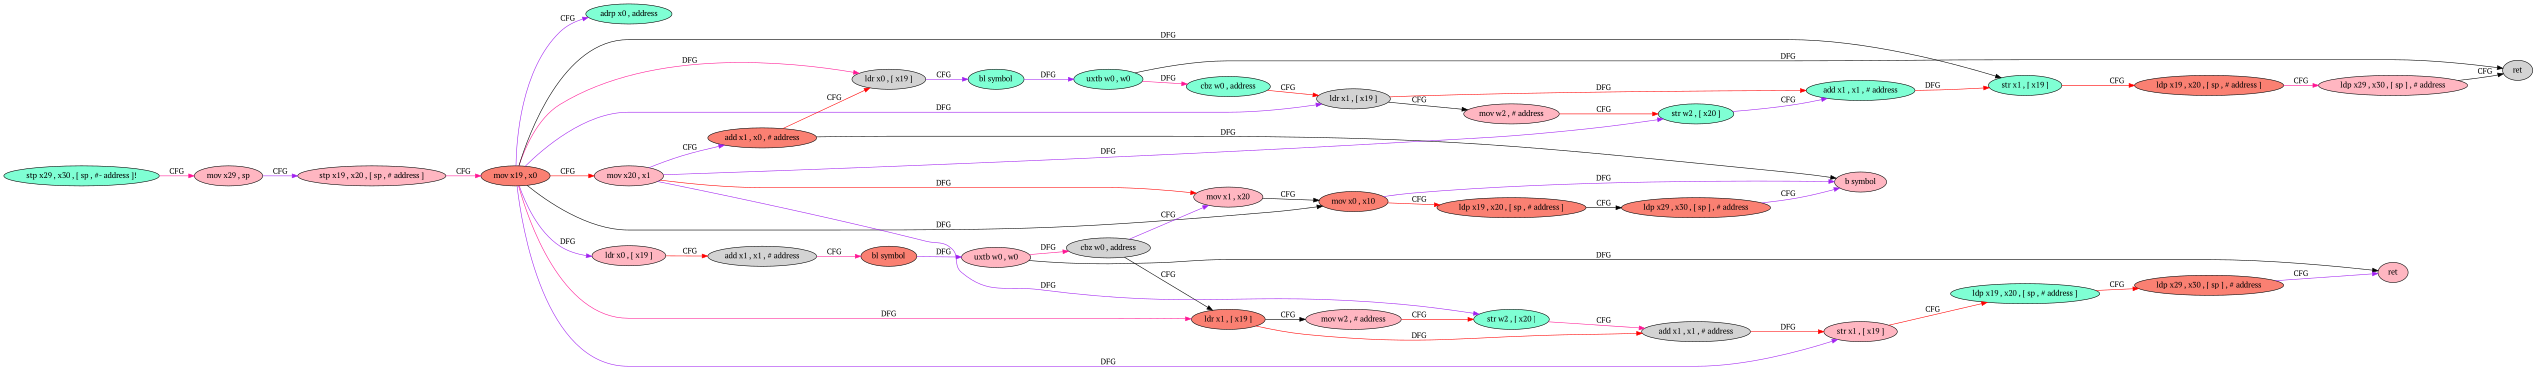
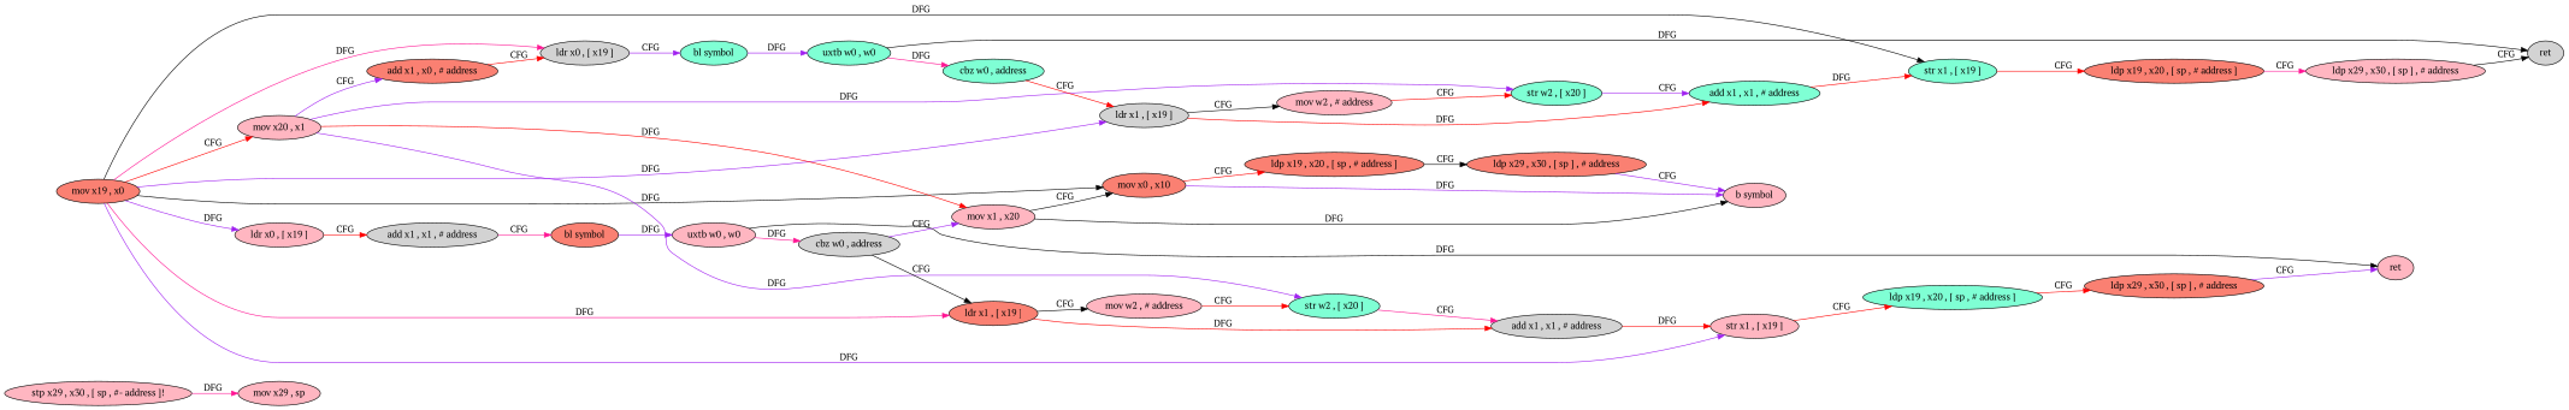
  digraph {
    fontname="PT Serif"
    rankdir=LR
    node [fillcolor=lightpink fontname="PT Serif" style=filled]
    edge [color=purple fontname="PT Serif"]
-   n1 [fillcolor=aquamarine label="stp x29 , x30 , [ sp , #- address ]!"]
+   n1 [label="stp x29 , x30 , [ sp , #- address ]!"]
    n2 [label="mov x29 , sp"]
-   n3 [label="stp x19 , x20 , [ sp , # address ]"]
    n4 [fillcolor=salmon label="mov x19 , x0"]
-   n5 [fillcolor=aquamarine label="adrp x0 , address"]
    n6 [fillcolor=lightgrey label="ldr x0 , [ x19 ]"]
    n7 [fillcolor=lightgrey label="ldr x1 , [ x19 ]"]
    n8 [label="ldr x0 , [ x19 ]"]
    n9 [fillcolor=salmon label="ldr x1 , [ x19 ]"]
    n10 [fillcolor=aquamarine label="str x1 , [ x19 ]"]
    n11 [fillcolor=salmon label="mov x0 , x10"]
    n12 [label="str x1 , [ x19 ]"]
    n13 [label="mov x20 , x1"]
    n14 [fillcolor=aquamarine label="bl symbol"]
    n15 [label="mov w2 , # address"]
    n16 [fillcolor=aquamarine label="add x1 , x1 , # address"]
    n17 [fillcolor=lightgrey label="add x1 , x1 , # address"]
    n18 [label="mov w2 , # address"]
    n19 [fillcolor=lightgrey label="add x1 , x1 , # address"]
    n20 [fillcolor=salmon label="ldp x19 , x20 , [ sp , # address ]"]
    n21 [label="b symbol"]
    n22 [fillcolor=salmon label="ldp x19 , x20 , [ sp , # address ]"]
    n23 [fillcolor=aquamarine label="ldp x19 , x20 , [ sp , # address ]"]
    n24 [fillcolor=salmon label="add x1 , x0 , # address"]
    n25 [label="mov x1 , x20"]
    n26 [fillcolor=aquamarine label="str w2 , [ x20 ]"]
    n27 [fillcolor=aquamarine label="str w2 , [ x20 ]"]
    n28 [fillcolor=aquamarine label="uxtb w0 , w0"]
    n29 [fillcolor=aquamarine label="cbz w0 , address"]
    n30 [fillcolor=lightgrey label=ret]
    n31 [fillcolor=salmon label="bl symbol"]
    n32 [label="uxtb w0 , w0"]
    n33 [fillcolor=lightgrey label="cbz w0 , address"]
    n34 [label=ret]
    n35 [label="ldp x29 , x30 , [ sp ] , # address"]
    n36 [fillcolor=salmon label="ldp x29 , x30 , [ sp ] , # address"]
    n37 [fillcolor=salmon label="ldp x29 , x30 , [ sp ] , # address"]
-   n1 -> n2 [color=deeppink label=CFG]
-   n2 -> n3 [label=CFG]
-   n3 -> n4 [color=deeppink label=CFG]
-   n4 -> n5 [label=CFG]
+   n1 -> n2 [color=deeppink label=DFG]
    n4 -> n6 [color=deeppink label=DFG]
    n4 -> n7 [label=DFG]
    n4 -> n8 [label=DFG]
    n4 -> n9 [color=deeppink label=DFG]
    n4 -> n10 [color=black label=DFG]
    n4 -> n11 [color=black label=DFG]
    n4 -> n12 [label=DFG]
    n4 -> n13 [color=red label=CFG]
    n6 -> n14 [label=CFG]
    n7 -> n15 [color=black label=CFG]
    n7 -> n16 [color=red label=DFG]
    n8 -> n17 [color=red label=CFG]
    n9 -> n18 [color=black label=CFG]
    n9 -> n19 [color=red label=DFG]
    n10 -> n20 [color=red label=CFG]
    n11 -> n21 [label=DFG]
    n11 -> n22 [color=red label=CFG]
    n12 -> n23 [color=red label=CFG]
    n13 -> n24 [label=CFG]
    n13 -> n25 [color=red label=DFG]
    n13 -> n26 [label=DFG]
    n13 -> n27 [label=DFG]
    n14 -> n28 [label=DFG]
    n15 -> n26 [color=red label=CFG]
    n16 -> n10 [color=red label=DFG]
    n17 -> n31 [color=deeppink label=CFG]
    n18 -> n27 [color=red label=CFG]
    n19 -> n12 [color=red label=DFG]
    n20 -> n35 [color=deeppink label=CFG]
    n22 -> n36 [color=black label=CFG]
    n23 -> n37 [color=red label=CFG]
    n24 -> n6 [color=red label=CFG]
    n25 -> n11 [color=black label=CFG]
-   n24 -> n21 [color=black label=DFG]
+   n25 -> n21 [color=black label=DFG]
    n26 -> n16 [label=CFG]
    n27 -> n19 [color=deeppink label=CFG]
    n28 -> n29 [color=deeppink label=DFG]
    n28 -> n30 [color=black label=DFG]
    n29 -> n7 [color=red label=CFG]
    n31 -> n32 [label=DFG]
    n32 -> n33 [color=deeppink label=DFG]
    n32 -> n34 [color=black label=DFG]
    n33 -> n9 [color=black label=CFG]
    n33 -> n25 [label=CFG]
    n35 -> n30 [color=black label=CFG]
    n36 -> n21 [label=CFG]
    n37 -> n34 [label=CFG]
  }
